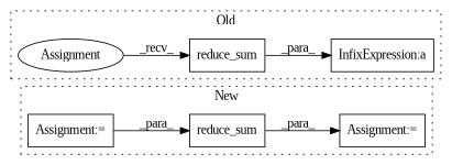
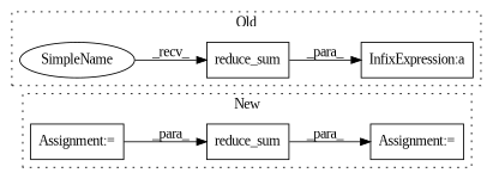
  digraph {
    rankdir=LR
    fontname="Liberation Serif"
    node [a=32 l="11,1" shape=box fontname="Liberation Serif"]
    edge [fontname="Liberation Serif"]
    n1 [label=reduce_sum s="4673,4729"]
    n2 [a=7 l=1 label="Assignment:=" s=4660]
    n3 [a=7 l=1 label="Assignment:=" s=4463]
    n4 [label=reduce_sum s="4444,4551"]
    n5 [a=27 l=3 label="InfixExpression:a" s=4552]
-   n6 [a=42 l=10 label=Assignment s=4433 shape=ellipse]
+   n6 [a=42 l=10 label=SimpleName s=4433 shape=ellipse]
    subgraph cluster_1 {
      label=New
      style=dotted
      n1
      n2
      n3
    }
    subgraph cluster_2 {
      label=Old
      style=dotted
      n4
      n5
      n6
    }
    n1 -> n2 [label=_para_]
    n3 -> n1 [label=_para_]
    n4 -> n5 [label=_para_]
    n6 -> n4 [label=_recv_]
  }
